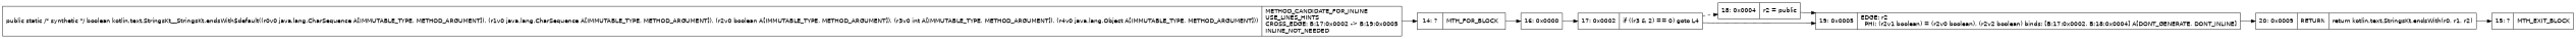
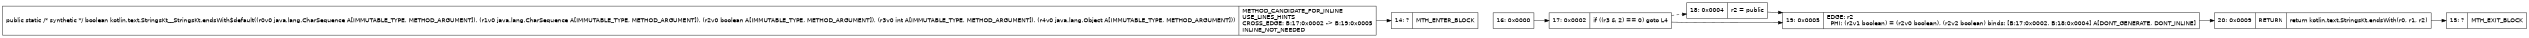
  digraph {
    fontname="DejaVu Sans"
    rankdir=LR
    node [fontname="DejaVu Sans" shape=record]
    edge [fontname="DejaVu Sans"]
-   n1 [label="{14\:\ ?|MTH_FOR_BLOCK\l}"]
+   n1 [label="{14\:\ ?|MTH_ENTER_BLOCK\l}"]
    n2 [label="{16\:\ 0x0000}"]
    n3 [label="{17\:\ 0x0002|if ((r3 & 2) == 0) goto L4\l}"]
    n4 [label="{18\:\ 0x0004|r2 = public\l}"]
    n5 [label="{19\:\ 0x0005|EDGE: r2 \l  PHI: (r2v1 boolean) = (r2v0 boolean), (r2v2 boolean) binds: [B:17:0x0002, B:18:0x0004] A[DONT_GENERATE, DONT_INLINE]\l}"]
    n6 [label="{20\:\ 0x0009|RETURN\l|return kotlin.text.StringsKt.endsWith(r0, r1, r2)\l}"]
    n7 [label="{15\:\ ?|MTH_EXIT_BLOCK\l}"]
    n8 [label="{public static \/* synthetic *\/ boolean kotlin.text.StringsKt__StringsKt.endsWith$default((r0v0 java.lang.CharSequence A[IMMUTABLE_TYPE, METHOD_ARGUMENT]), (r1v0 java.lang.CharSequence A[IMMUTABLE_TYPE, METHOD_ARGUMENT]), (r2v0 boolean A[IMMUTABLE_TYPE, METHOD_ARGUMENT]), (r3v0 int A[IMMUTABLE_TYPE, METHOD_ARGUMENT]), (r4v0 java.lang.Object A[IMMUTABLE_TYPE, METHOD_ARGUMENT]))  | METHOD_CANDIDATE_FOR_INLINE\lUSE_LINES_HINTS\lCROSS_EDGE: B:17:0x0002 \-\> B:19:0x0005\lINLINE_NOT_NEEDED\l}"]
-   n1 -> n2
    n2 -> n3
    n3 -> n4 [style=dashed]
    n3 -> n5
    n4 -> n5
    n5 -> n6
    n6 -> n7
    n8 -> n1
  }
